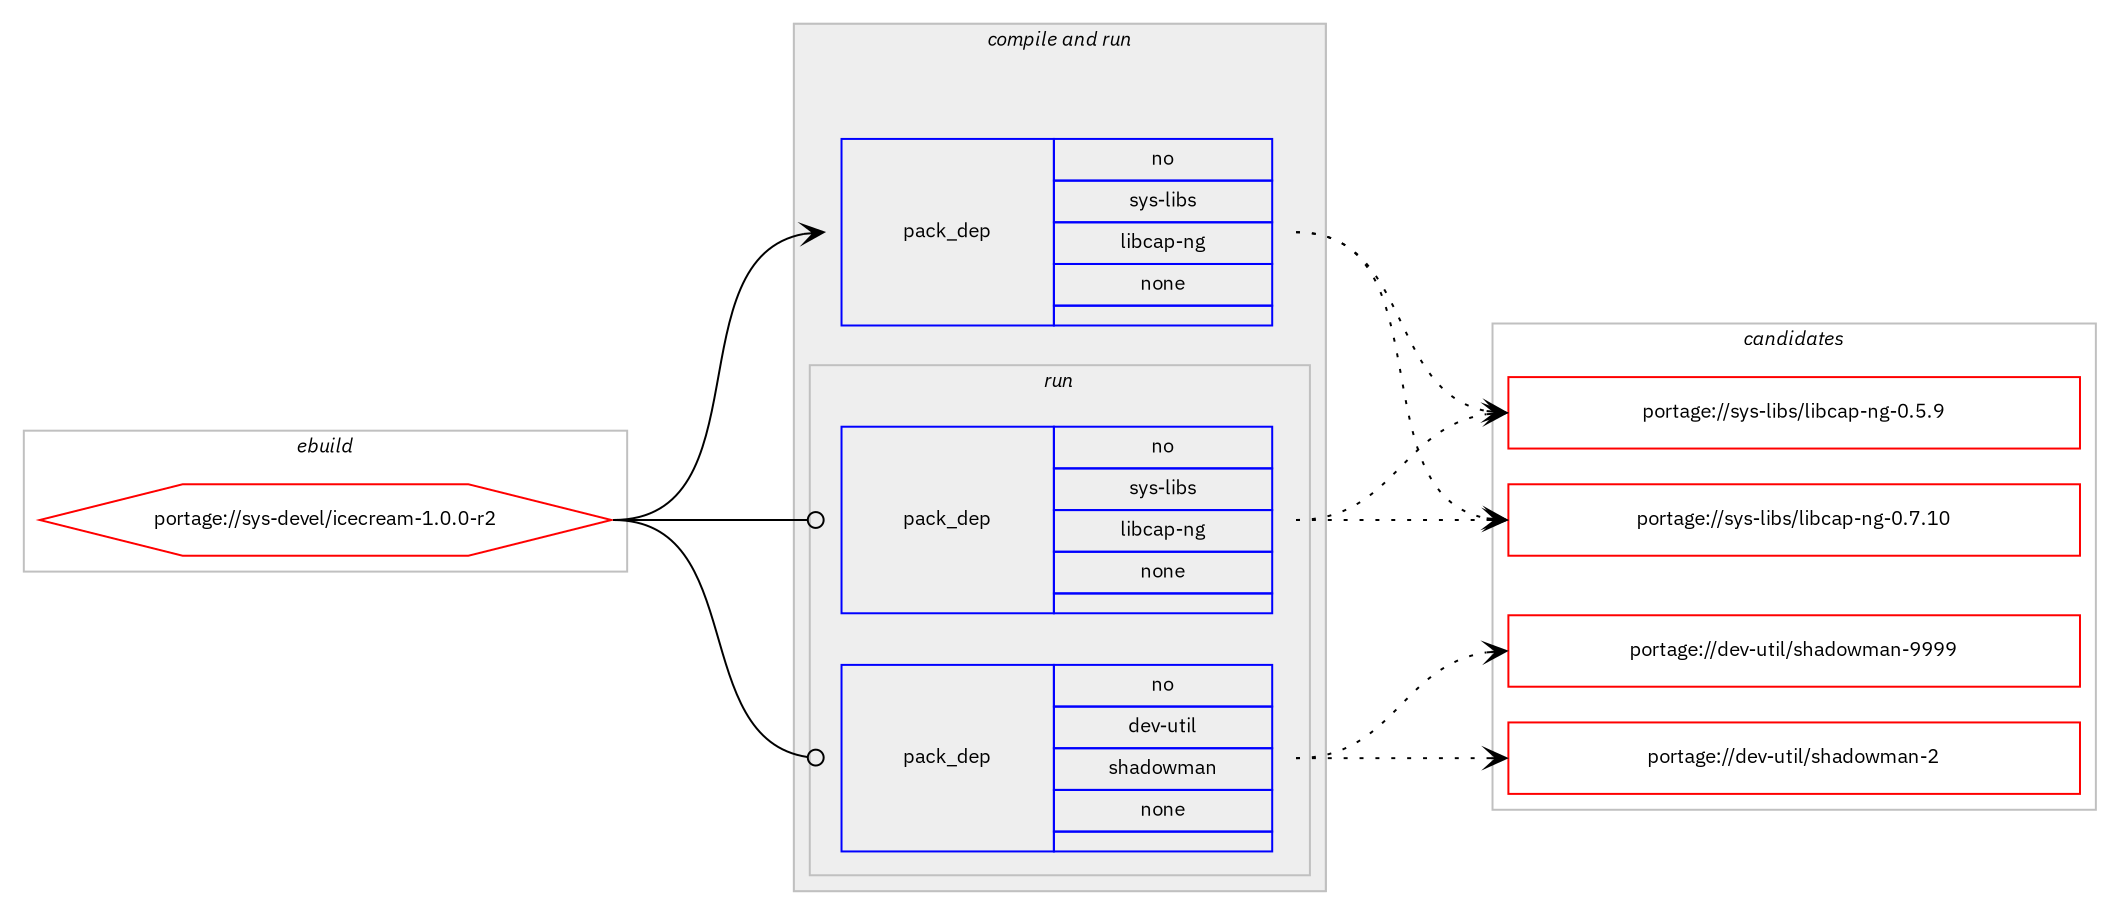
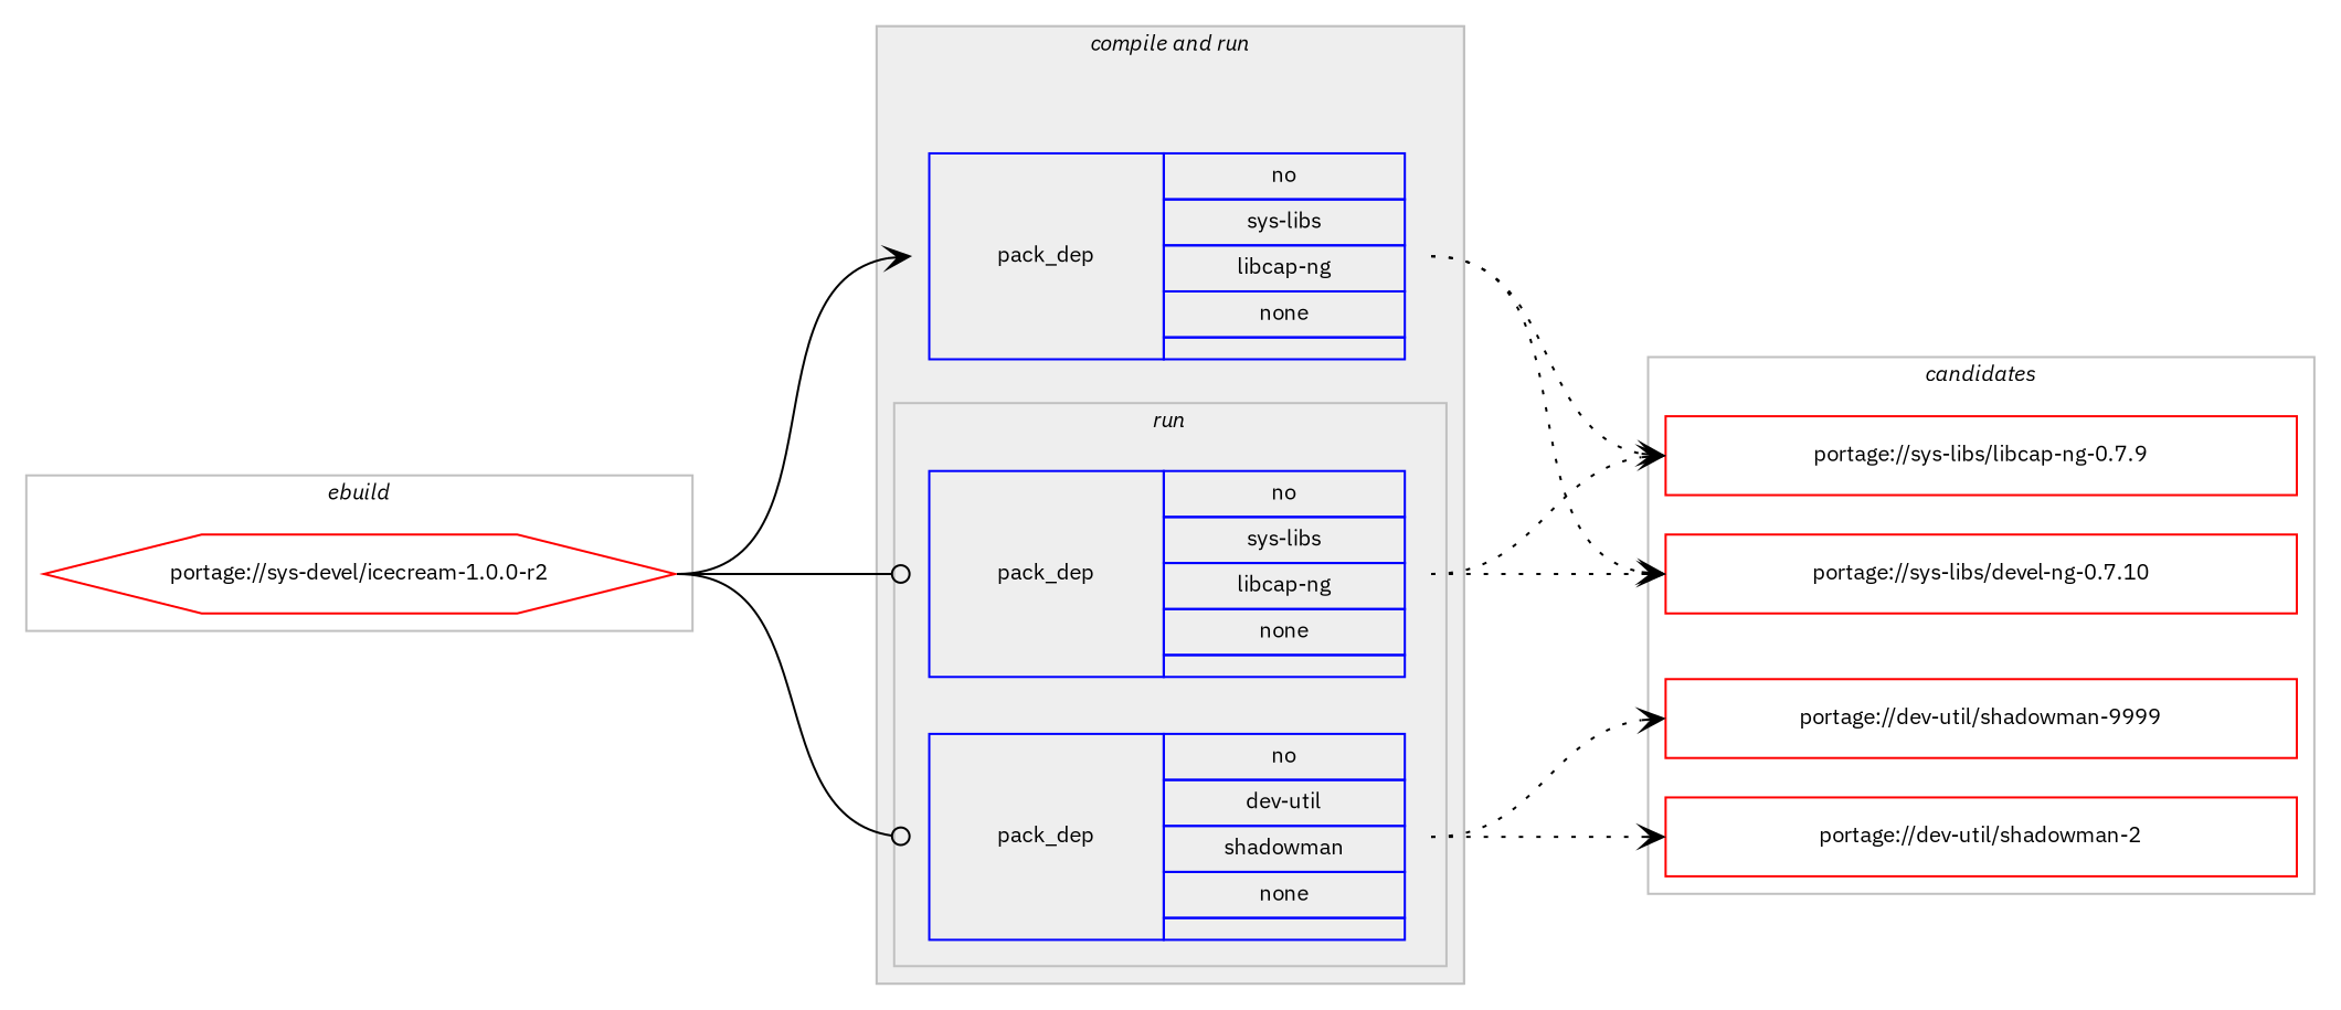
  digraph {
    compound=true
    concentrate=true
    fontname="IBM Plex Sans"
    fontsize=10
    newrank=true
    rankdir=LR
    ranksep=1.5
    node [color=red fontname="IBM Plex Sans" fontsize=10 shape=box]
    edge [arrowhead=vee fontname="IBM Plex Sans" headport=w style=dotted tailport=e weight=100]
    n1 [label="portage://sys-devel/icecream-1.0.0-r2" shape=hexagon width=4]
    n2 [color=blue label=<<TABLE BORDER="0" CELLBORDER="1" CELLSPACING="0" CELLPADDING="4" WIDTH="220"><TR><TD ROWSPAN="6" CELLPADDING="30">pack_dep</TD></TR><TR><TD WIDTH="110">no</TD></TR><TR><TD>sys-libs</TD></TR><TR><TD>libcap-ng</TD></TR><TR><TD>none</TD></TR><TR><TD></TD></TR></TABLE>> shape=none]
    n3 [color=blue label=<<TABLE BORDER="0" CELLBORDER="1" CELLSPACING="0" CELLPADDING="4" WIDTH="220"><TR><TD ROWSPAN="6" CELLPADDING="30">pack_dep</TD></TR><TR><TD WIDTH="110">no</TD></TR><TR><TD>dev-util</TD></TR><TR><TD>shadowman</TD></TR><TR><TD>none</TD></TR><TR><TD></TD></TR></TABLE>> shape=none]
    n4 [color=blue label=<<TABLE BORDER="0" CELLBORDER="1" CELLSPACING="0" CELLPADDING="4" WIDTH="220"><TR><TD ROWSPAN="6" CELLPADDING="30">pack_dep</TD></TR><TR><TD WIDTH="110">no</TD></TR><TR><TD>sys-libs</TD></TR><TR><TD>libcap-ng</TD></TR><TR><TD>none</TD></TR><TR><TD></TD></TR></TABLE>> shape=none]
-   n5 [label="portage://sys-libs/libcap-ng-0.5.9" width=4]
-   n6 [label="portage://sys-libs/libcap-ng-0.7.10" width=4]
+   n5 [label="portage://sys-libs/libcap-ng-0.7.9" width=4]
+   n6 [label="portage://sys-libs/devel-ng-0.7.10" width=4]
    n7 [label="portage://dev-util/shadowman-9999" width=4]
    n8 [label="portage://dev-util/shadowman-2" width=4]
    subgraph cluster_1 {
      color=gray
      label=<<i>ebuild</i>>
      rank=same
      n1
    }
    subgraph cluster_2 {
      color=gray
      label=<<i>dependencies</i>>
      subgraph cluster_3 {
        color=gray
        fillcolor="#eeeeee"
        label=<<i>compile</i>>
        style=filled
        subgraph sub_4 {
          color=gray
          fillcolor="#eeeeee"
          label=<<i>compile</i>>
          style=filled
          n2
        }
      }
      subgraph cluster_5 {
        color=gray
        fillcolor="#eeeeee"
        label=<<i>compile and run</i>>
        style=filled
      }
      subgraph cluster_6 {
        color=gray
        fillcolor="#eeeeee"
        label=<<i>run</i>>
        style=filled
        subgraph sub_7 {
          color=gray
          fillcolor="#eeeeee"
          label=<<i>run</i>>
          style=filled
          n3
        }
        subgraph sub_8 {
          color=gray
          fillcolor="#eeeeee"
          label=<<i>run</i>>
          style=filled
          n4
        }
      }
    }
    subgraph cluster_9 {
      color=gray
      label=<<i>candidates</i>>
      rank=same
      subgraph sub_10 {
        color=black
        label=<<i>candidates</i>>
        nodesep=1
        rank=same
        n5
        n6
      }
      subgraph sub_11 {
        color=black
        label=<<i>candidates</i>>
        nodesep=1
        rank=same
        n7
        n8
      }
      subgraph sub_12 {
        color=black
        label=<<i>candidates</i>>
        nodesep=1
        rank=same
        n5
        n6
      }
    }
    n1 -> n2 [style=solid weight=20]
    n1 -> n3 [arrowhead=odot style=solid weight=20]
    n1 -> n4 [arrowhead=odot style=solid weight=20]
    n2 -> n5
    n2 -> n6
    n3 -> n7
    n3 -> n8
    n4 -> n5
    n4 -> n6
  }
